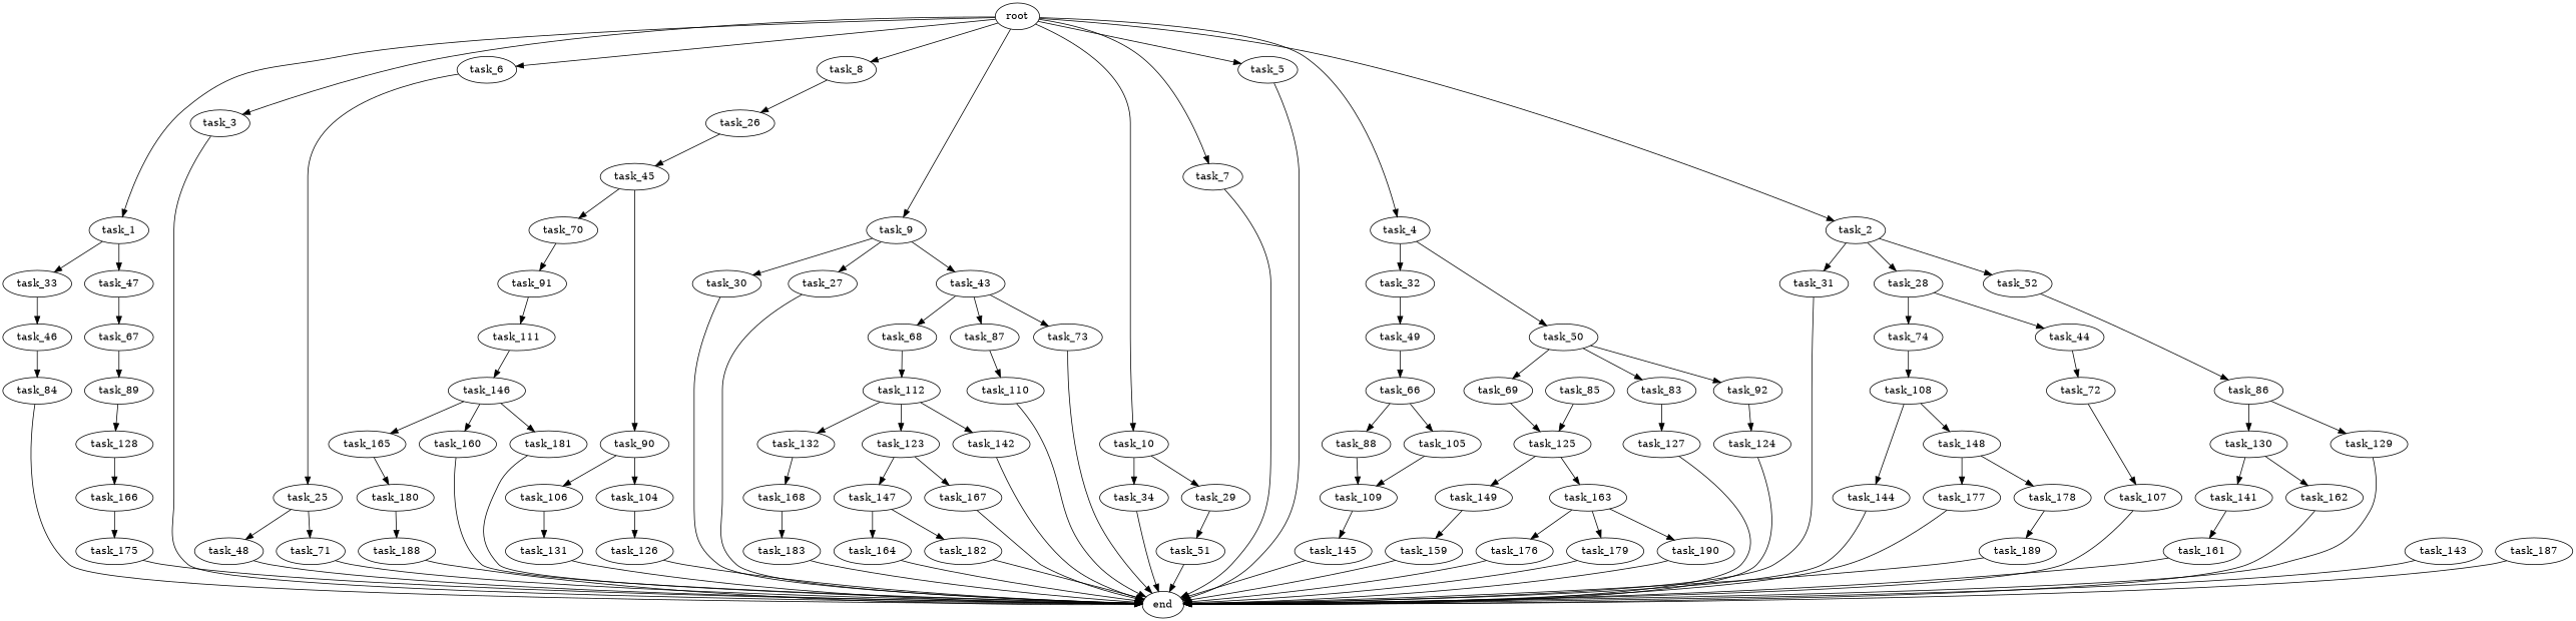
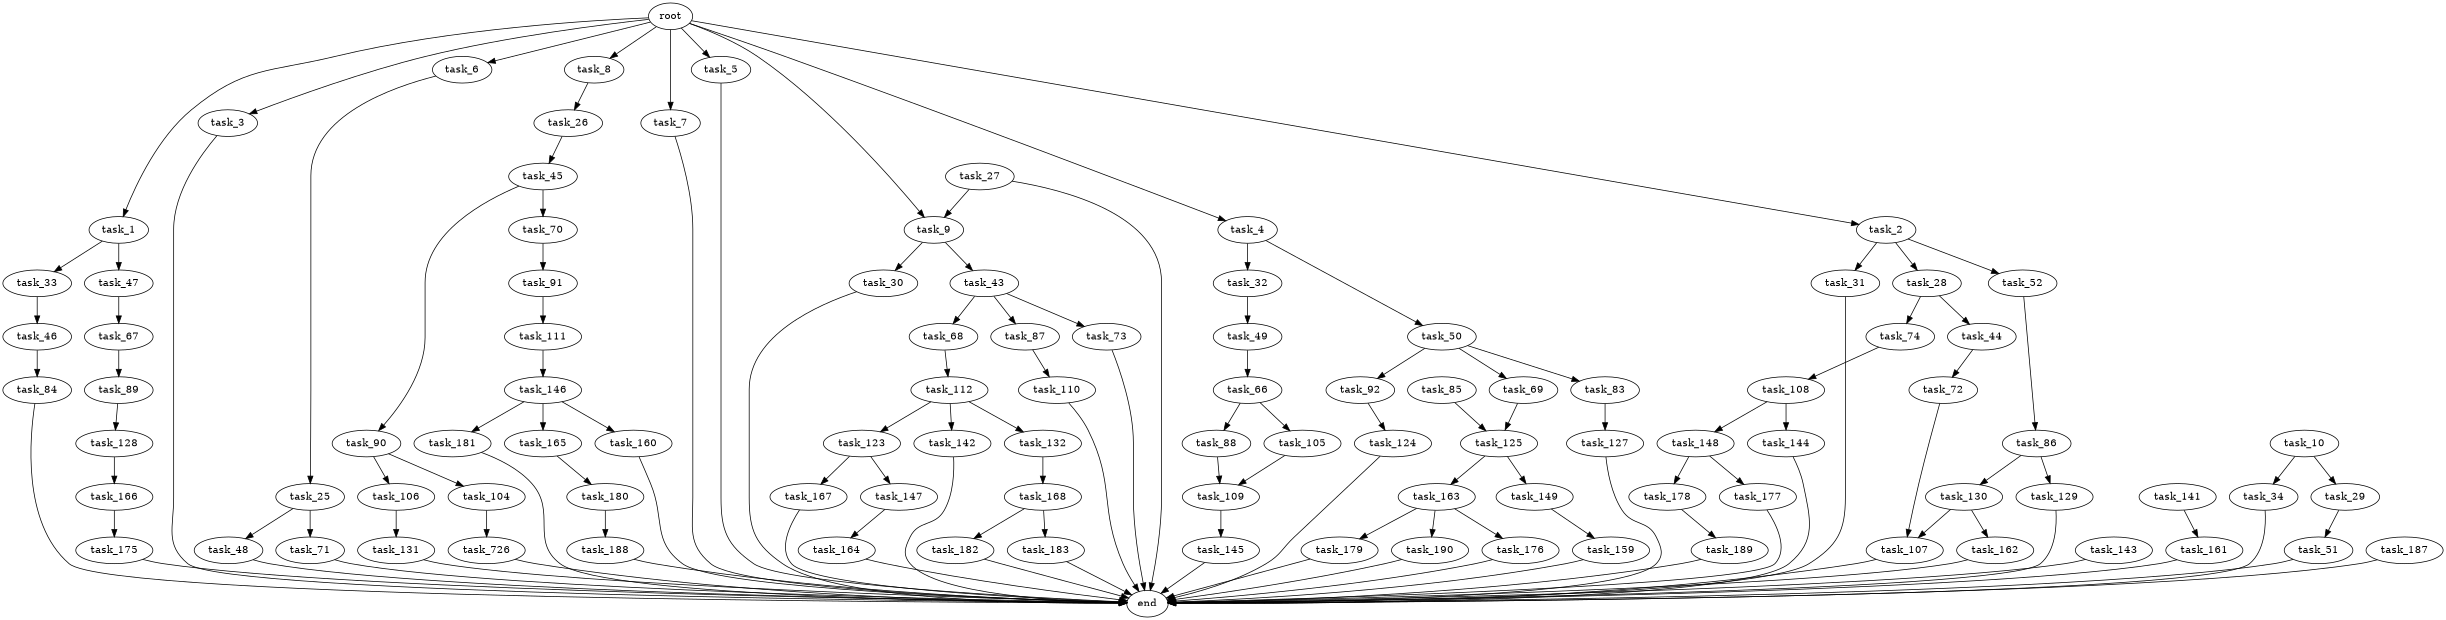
  digraph {
    task_110
    end
    task_31
    task_33
    task_46
    task_84
    task_147
    task_164
    task_182
    task_47
    task_67
    task_89
    task_112
    task_132
    task_123
    task_142
    task_168
    task_167
    task_106
    task_131
    task_177
    task_183
    task_165
    task_180
    task_188
    task_32
    task_49
    task_66
    task_159
    task_30
    task_111
    task_146
    task_160
    task_181
    task_27
    task_74
    task_108
    task_144
    task_148
    task_104
-   task_126
+   task_126 [label=task_726]
    task_143
    task_70
    task_91
    task_1
    task_88
    task_105
    task_109
    task_3
    task_6
    task_25
    task_48
    task_71
    task_161
    task_85
    task_125
    task_149
    task_163
    task_26
    task_45
    task_90
    task_8
    task_141
    task_145
    task_166
    task_175
    task_51
    task_34
    task_9
    task_43
    task_68
    task_87
    task_73
    task_128
    task_29
    task_176
    task_179
    task_178
    task_130
    task_162
    task_10
    task_69
    task_190
    task_189
    task_129
    task_187
    task_107
    task_83
    task_127
    task_7
    task_50
    task_92
    task_124
    task_28
    task_44
    task_72
    task_5
    root
    task_4
    task_2
    task_52
    task_86
    task_110 -> end
    task_31 -> end
    task_33 -> task_46
    task_46 -> task_84
    task_84 -> end
    task_147 -> task_164
-   task_147 -> task_182
+   task_168 -> task_182
    task_164 -> end
    task_182 -> end
    task_47 -> task_67
    task_67 -> task_89
    task_89 -> task_128
    task_112 -> task_132
    task_112 -> task_123
    task_112 -> task_142
    task_132 -> task_168
    task_123 -> task_147
    task_123 -> task_167
    task_142 -> end
    task_168 -> task_183
    task_167 -> end
    task_106 -> task_131
    task_131 -> end
    task_177 -> end
    task_183 -> end
    task_165 -> task_180
    task_180 -> task_188
    task_188 -> end
    task_32 -> task_49
    task_49 -> task_66
    task_66 -> task_88
    task_66 -> task_105
    task_159 -> end
    task_30 -> end
    task_111 -> task_146
    task_146 -> task_165
    task_146 -> task_160
    task_146 -> task_181
    task_160 -> end
    task_181 -> end
    task_27 -> end
    task_74 -> task_108
    task_108 -> task_144
    task_108 -> task_148
    task_144 -> end
    task_148 -> task_177
    task_148 -> task_178
    task_104 -> task_126
    task_126 -> end
    task_143 -> end
    task_70 -> task_91
    task_91 -> task_111
    task_1 -> task_33
    task_1 -> task_47
    task_88 -> task_109
    task_105 -> task_109
    task_109 -> task_145
    task_3 -> end
    task_6 -> task_25
    task_25 -> task_48
    task_25 -> task_71
    task_48 -> end
    task_71 -> end
    task_161 -> end
    task_85 -> task_125
    task_125 -> task_149
    task_125 -> task_163
    task_149 -> task_159
    task_163 -> task_176
    task_163 -> task_179
    task_163 -> task_190
    task_26 -> task_45
    task_45 -> task_70
    task_45 -> task_90
    task_90 -> task_106
    task_90 -> task_104
    task_8 -> task_26
    task_141 -> task_161
    task_145 -> end
    task_166 -> task_175
    task_175 -> end
    task_51 -> end
    task_34 -> end
    task_9 -> task_30
-   task_9 -> task_27
+   task_27 -> task_9
    task_9 -> task_43
    task_43 -> task_68
    task_43 -> task_87
    task_43 -> task_73
    task_68 -> task_112
    task_87 -> task_110
    task_73 -> end
    task_128 -> task_166
    task_29 -> task_51
    task_176 -> end
    task_179 -> end
    task_178 -> task_189
-   task_130 -> task_141
+   task_130 -> task_107
    task_130 -> task_162
    task_162 -> end
    task_10 -> task_34
    task_10 -> task_29
    task_69 -> task_125
    task_190 -> end
    task_189 -> end
    task_129 -> end
    task_187 -> end
    task_107 -> end
    task_83 -> task_127
    task_127 -> end
    task_7 -> end
    task_50 -> task_69
    task_50 -> task_83
    task_50 -> task_92
    task_92 -> task_124
    task_124 -> end
    task_28 -> task_74
    task_28 -> task_44
    task_44 -> task_72
    task_72 -> task_107
    task_5 -> end
    root -> task_1
    root -> task_3
    root -> task_6
    root -> task_8
    root -> task_9
-   root -> task_10
    root -> task_7
    root -> task_5
    root -> task_4
    root -> task_2
    task_4 -> task_32
    task_4 -> task_50
    task_2 -> task_31
    task_2 -> task_28
    task_2 -> task_52
    task_52 -> task_86
    task_86 -> task_130
    task_86 -> task_129
  }
